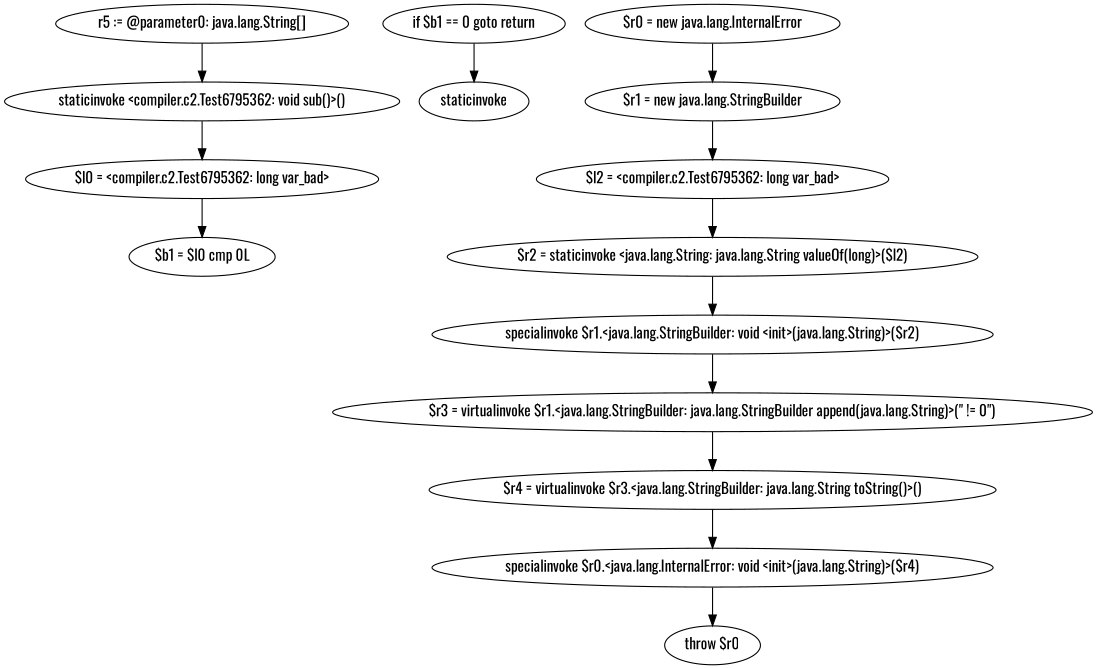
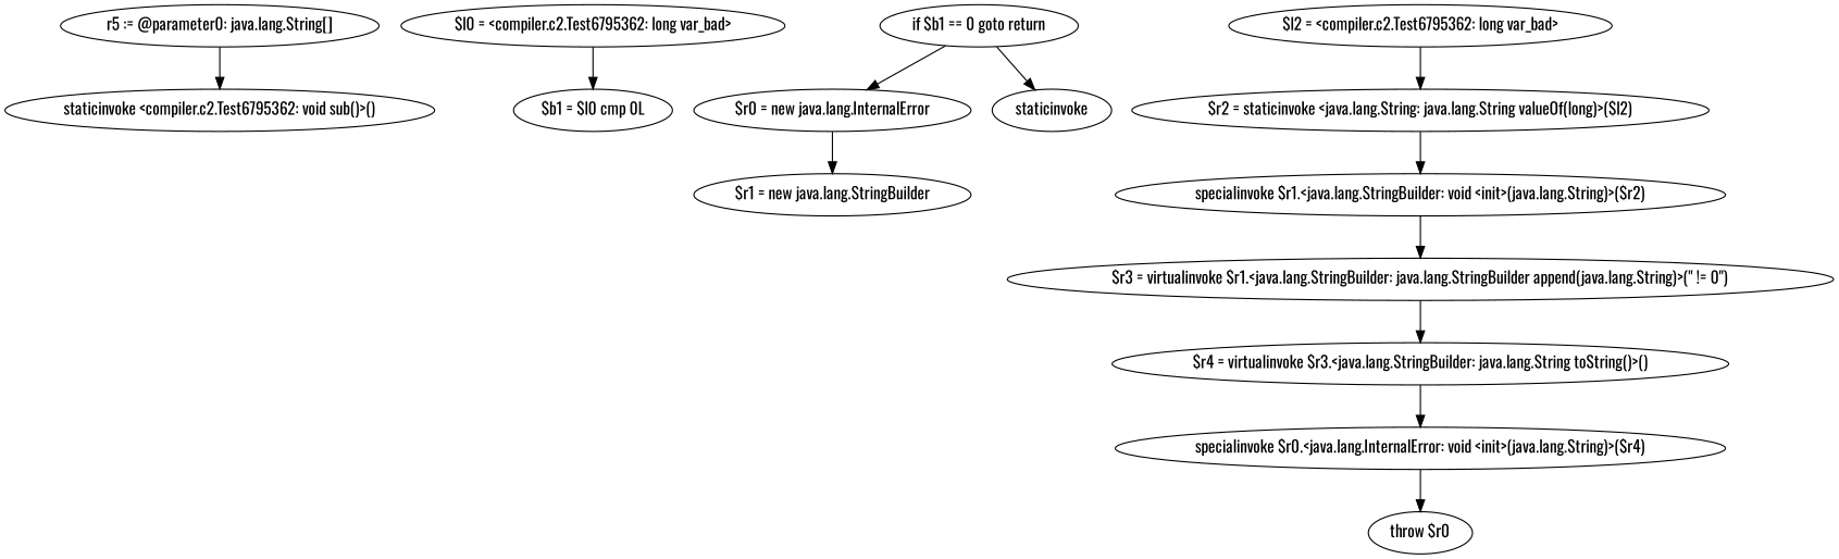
  digraph {
    fontname=Oswald
    node [fontname=Oswald]
    edge [fontname=Oswald]
    "r5 := @parameter0: java.lang.String[]"
    "staticinvoke <compiler.c2.Test6795362: void sub()>()"
    "$l0 = <compiler.c2.Test6795362: long var_bad>"
    "$b1 = $l0 cmp 0L"
    "if $b1 == 0 goto return"
    "$r0 = new java.lang.InternalError"
    n7 [label=staticinvoke]
    "$r1 = new java.lang.StringBuilder"
    "$l2 = <compiler.c2.Test6795362: long var_bad>"
    "$r2 = staticinvoke <java.lang.String: java.lang.String valueOf(long)>($l2)"
    "specialinvoke $r1.<java.lang.StringBuilder: void <init>(java.lang.String)>($r2)"
    "$r3 = virtualinvoke $r1.<java.lang.StringBuilder: java.lang.StringBuilder append(java.lang.String)>(\" != 0\")"
    "$r4 = virtualinvoke $r3.<java.lang.StringBuilder: java.lang.String toString()>()"
    "specialinvoke $r0.<java.lang.InternalError: void <init>(java.lang.String)>($r4)"
    "throw $r0"
    "r5 := @parameter0: java.lang.String[]" -> "staticinvoke <compiler.c2.Test6795362: void sub()>()"
-   "staticinvoke <compiler.c2.Test6795362: void sub()>()" -> "$l0 = <compiler.c2.Test6795362: long var_bad>"
    "$l0 = <compiler.c2.Test6795362: long var_bad>" -> "$b1 = $l0 cmp 0L"
+   "if $b1 == 0 goto return" -> "$r0 = new java.lang.InternalError"
    "if $b1 == 0 goto return" -> n7
    "$r0 = new java.lang.InternalError" -> "$r1 = new java.lang.StringBuilder"
-   "$r1 = new java.lang.StringBuilder" -> "$l2 = <compiler.c2.Test6795362: long var_bad>"
    "$l2 = <compiler.c2.Test6795362: long var_bad>" -> "$r2 = staticinvoke <java.lang.String: java.lang.String valueOf(long)>($l2)"
    "$r2 = staticinvoke <java.lang.String: java.lang.String valueOf(long)>($l2)" -> "specialinvoke $r1.<java.lang.StringBuilder: void <init>(java.lang.String)>($r2)"
    "specialinvoke $r1.<java.lang.StringBuilder: void <init>(java.lang.String)>($r2)" -> "$r3 = virtualinvoke $r1.<java.lang.StringBuilder: java.lang.StringBuilder append(java.lang.String)>(\" != 0\")"
    "$r3 = virtualinvoke $r1.<java.lang.StringBuilder: java.lang.StringBuilder append(java.lang.String)>(\" != 0\")" -> "$r4 = virtualinvoke $r3.<java.lang.StringBuilder: java.lang.String toString()>()"
    "$r4 = virtualinvoke $r3.<java.lang.StringBuilder: java.lang.String toString()>()" -> "specialinvoke $r0.<java.lang.InternalError: void <init>(java.lang.String)>($r4)"
    "specialinvoke $r0.<java.lang.InternalError: void <init>(java.lang.String)>($r4)" -> "throw $r0"
  }
